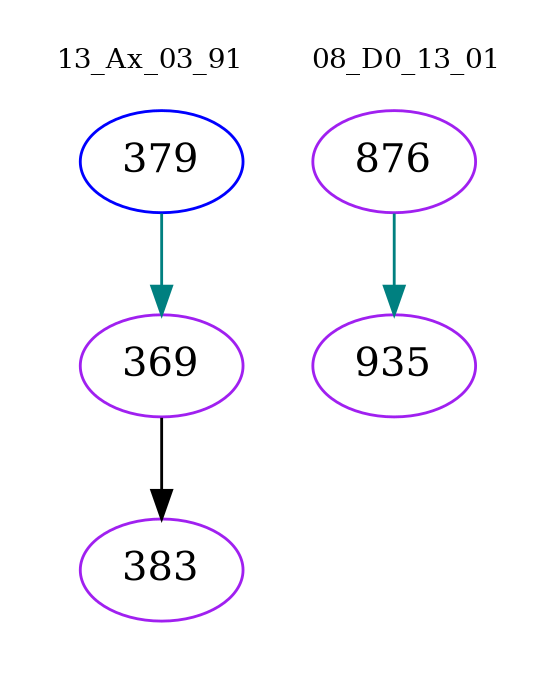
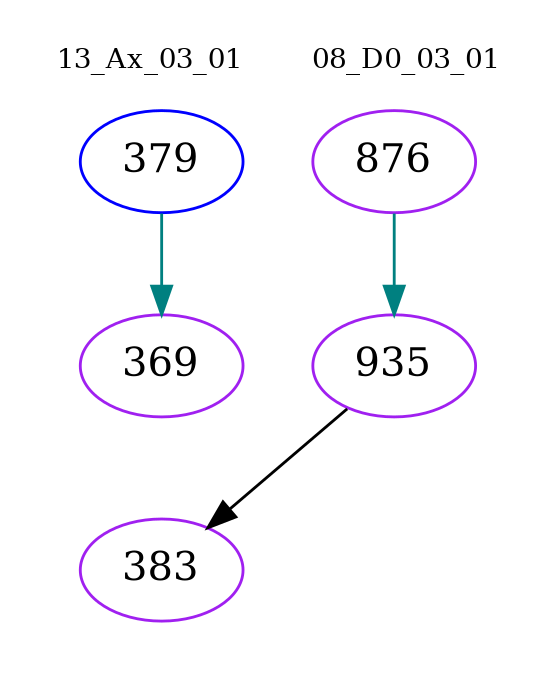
  digraph {
    node [color=purple]
    edge [color=teal]
    n1 [color=blue label=379]
    n2 [label=369]
    n3 [label=383]
    n4 [label=876]
    n5 [label=935]
    subgraph cluster_1 {
      color=white
      fontsize=10
-     label="13_Ax_03_91"
+     label="13_Ax_03_01"
      n1
      n2
      n3
    }
    subgraph cluster_2 {
      color=white
      fontsize=10
-     label="08_D0_13_01"
+     label="08_D0_03_01"
      n4
      n5
    }
    n1 -> n2
-   n2 -> n3 [color=black]
+   n5 -> n3 [color=black]
    n4 -> n5
  }
